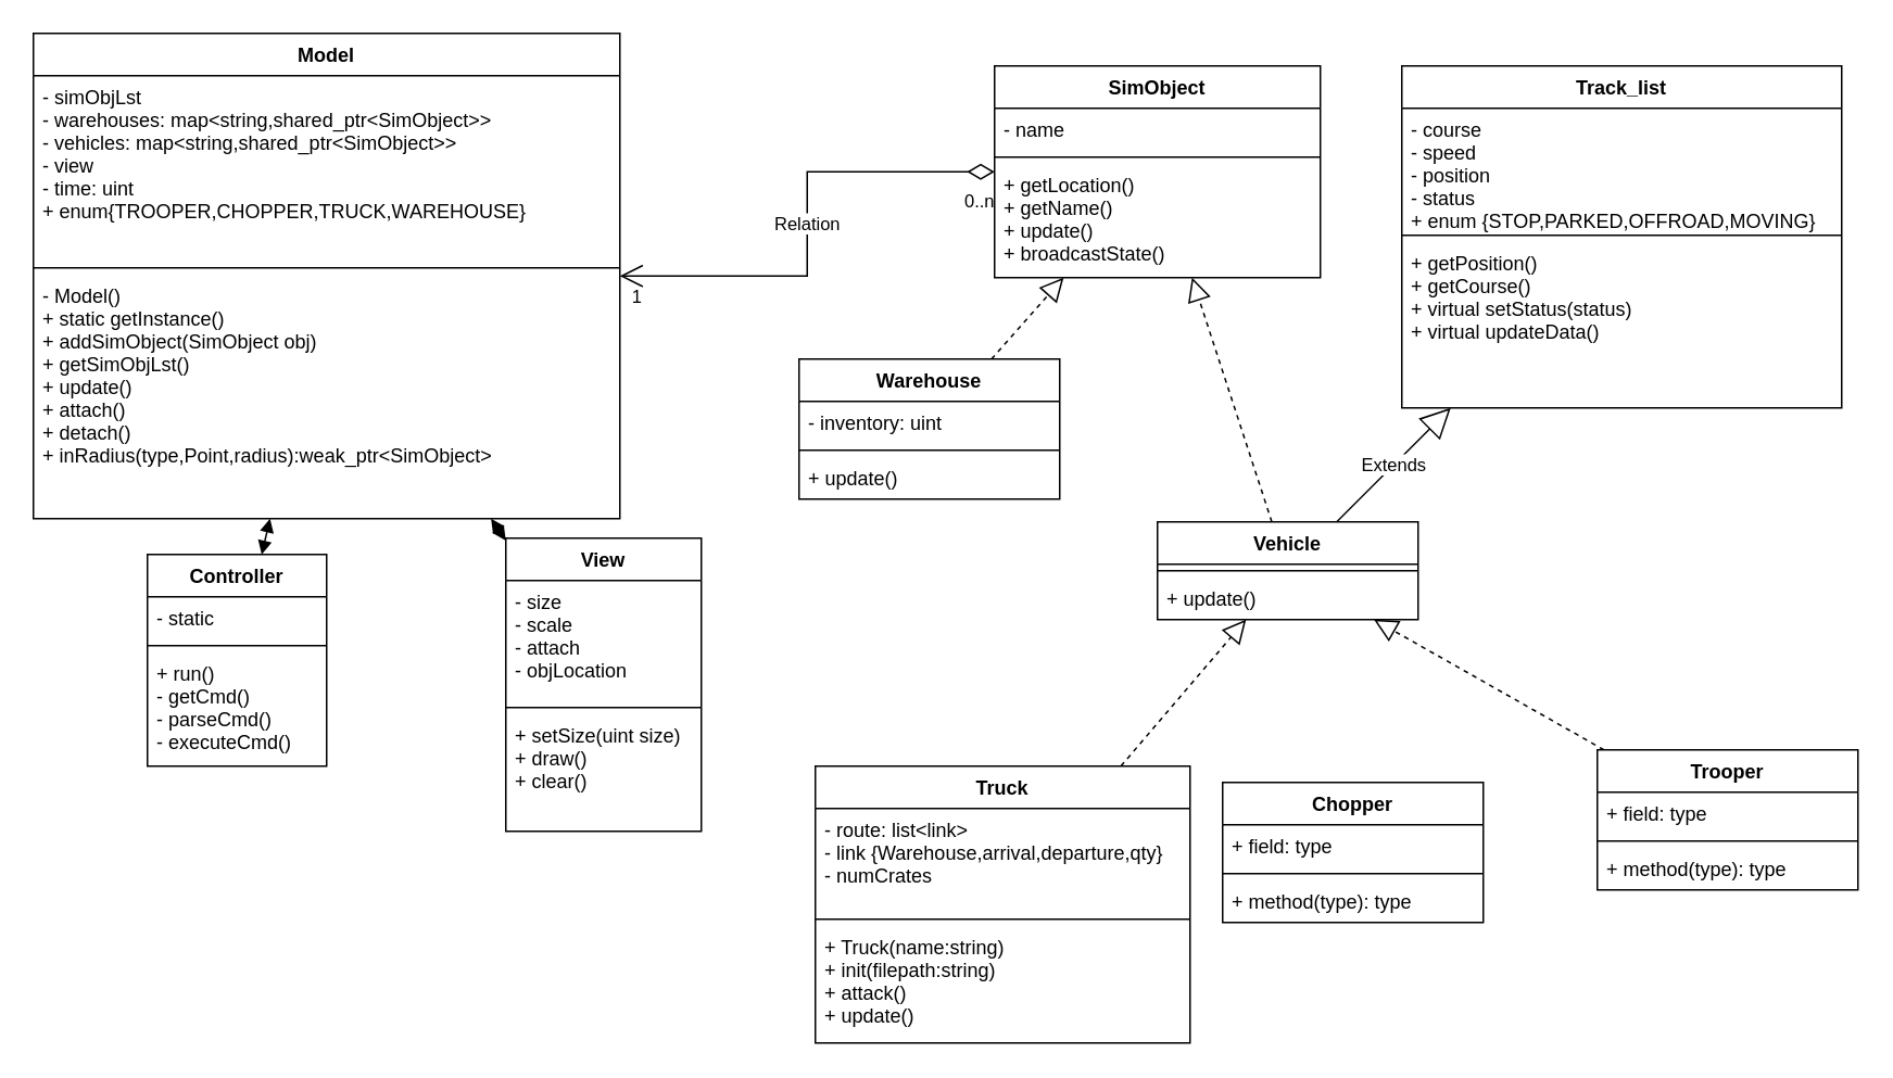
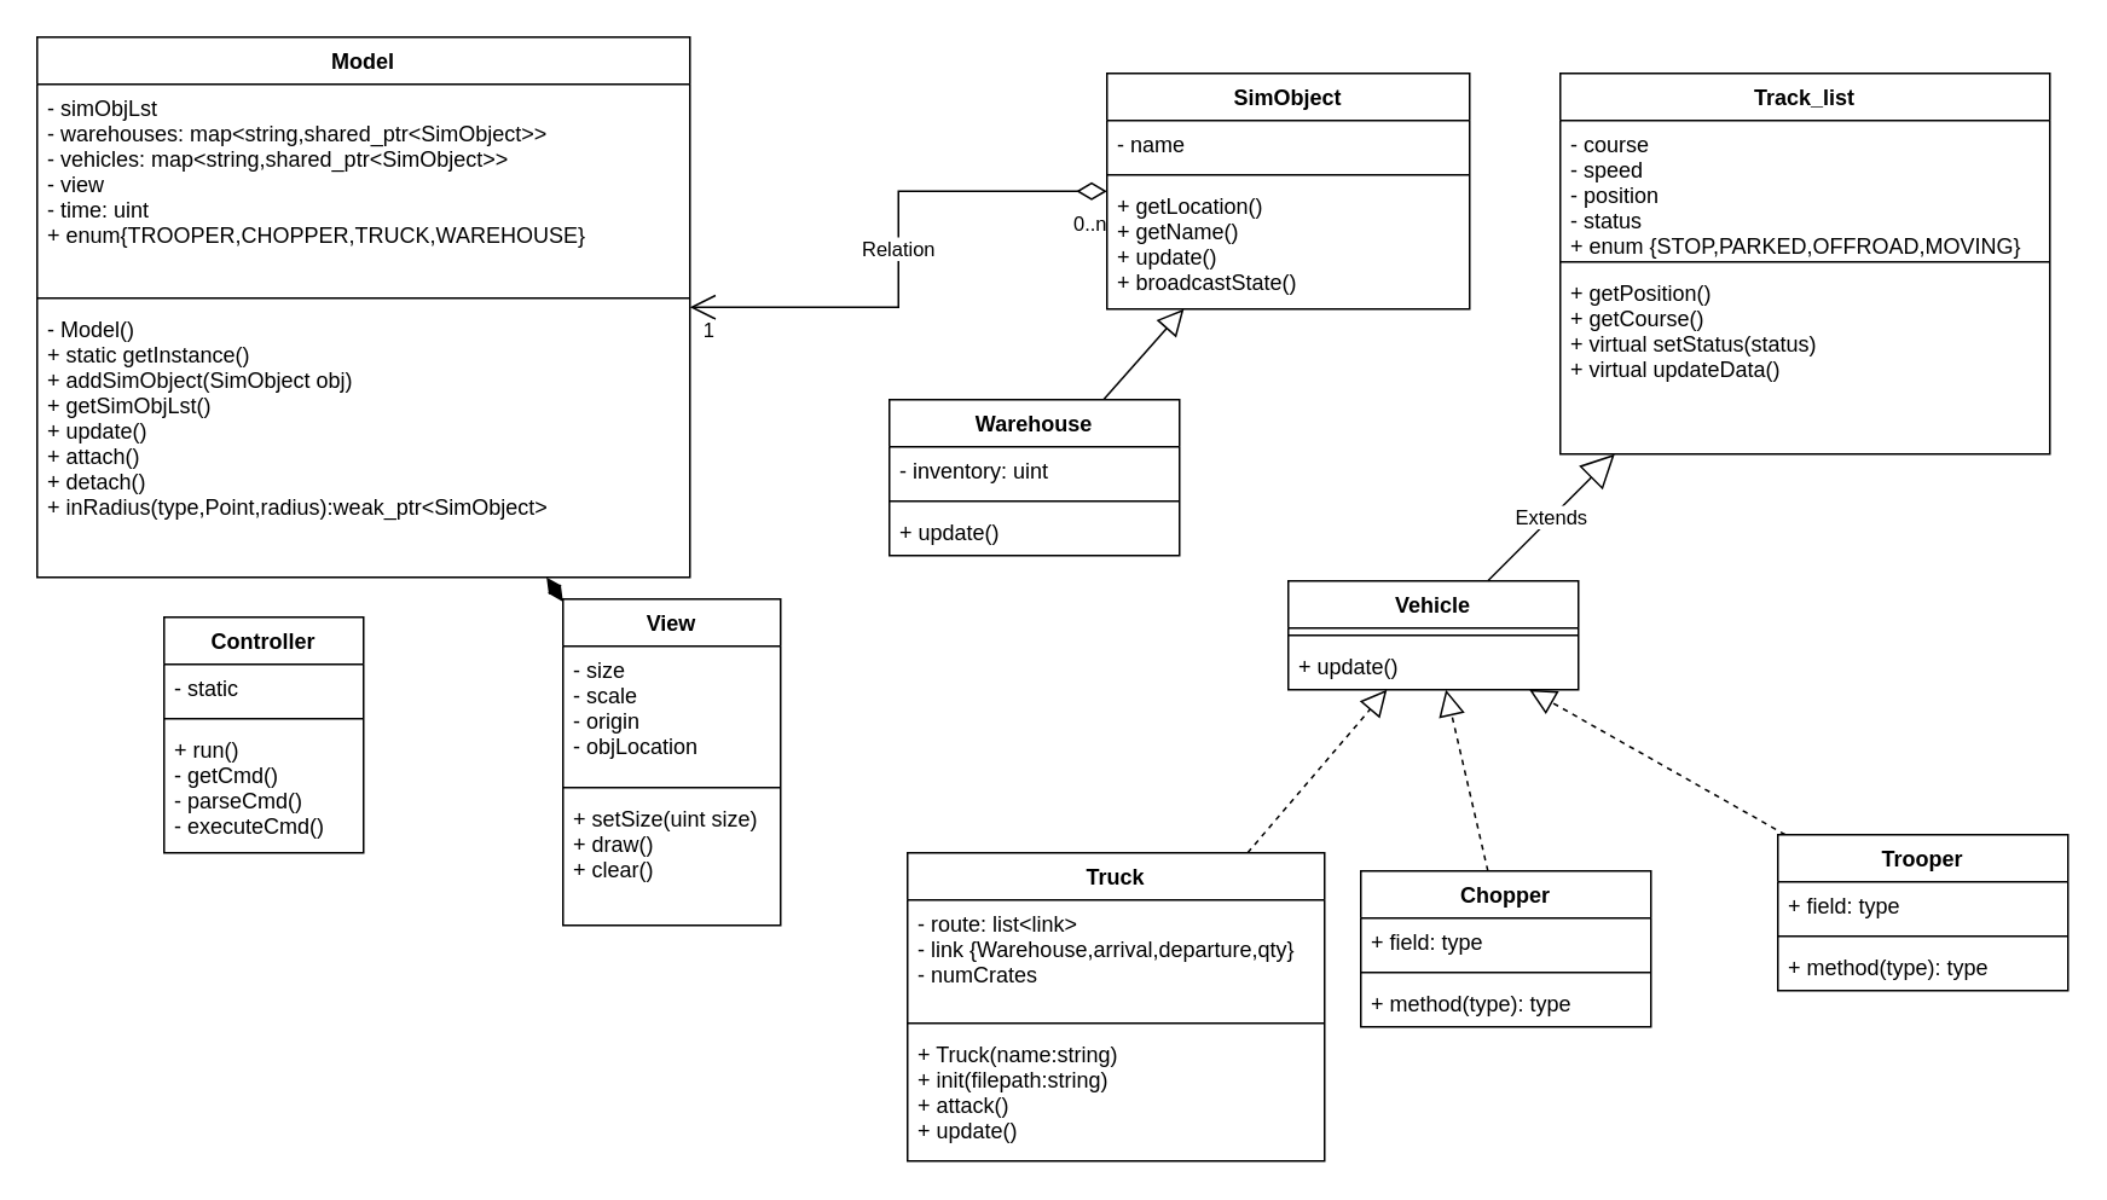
  <mxCell id="0" />
  <mxCell id="1" parent="0" />
  <mxCell id="2" value="Model" style="swimlane;fontStyle=1;align=center;verticalAlign=top;childLayout=stackLayout;horizontal=1;startSize=26;horizontalStack=0;resizeParent=1;resizeParentMax=0;resizeLast=0;collapsible=1;marginBottom=0;" parent="1" vertex="1"><mxGeometry x="20" y="20" width="360" height="298" as="geometry" /></mxCell>
  <mxCell id="3" value="- simObjLst&#10;- warehouses: map&lt;string,shared_ptr&lt;SimObject&gt;&gt;&#10;- vehicles: map&lt;string,shared_ptr&lt;SimObject&gt;&gt;&#10;- view&#10;- time: uint&#10;+ enum{TROOPER,CHOPPER,TRUCK,WAREHOUSE}" style="text;strokeColor=none;fillColor=none;align=left;verticalAlign=top;spacingLeft=4;spacingRight=4;overflow=hidden;rotatable=0;points=[[0,0.5],[1,0.5]];portConstraint=eastwest;" parent="2" vertex="1"><mxGeometry y="26" width="360" height="114" as="geometry" /></mxCell>
  <mxCell id="4" value="" style="line;strokeWidth=1;fillColor=none;align=left;verticalAlign=middle;spacingTop=-1;spacingLeft=3;spacingRight=3;rotatable=0;labelPosition=right;points=[];portConstraint=eastwest;" parent="2" vertex="1"><mxGeometry y="140" width="360" height="8" as="geometry" /></mxCell>
  <mxCell id="5" value="- Model()&#10;+ static getInstance()&#10;+ addSimObject(SimObject obj)&#10;+ getSimObjLst()&#10;+ update()&#10;+ attach()&#10;+ detach()&#10;+ inRadius(type,Point,radius):weak_ptr&lt;SimObject&gt;" style="text;strokeColor=none;fillColor=none;align=left;verticalAlign=top;spacingLeft=4;spacingRight=4;overflow=hidden;rotatable=0;points=[[0,0.5],[1,0.5]];portConstraint=eastwest;" parent="2" vertex="1"><mxGeometry y="148" width="360" height="150" as="geometry" /></mxCell>
- <mxCell id="6" value="" style="endArrow=block;startArrow=block;endFill=1;startFill=1;html=1;rounded=0;" parent="1" source="2" target="7" edge="1"><mxGeometry width="160" relative="1" as="geometry"><mxPoint x="500" y="150" as="sourcePoint" /><mxPoint x="410" y="310" as="targetPoint" /></mxGeometry></mxCell>
  <mxCell id="7" value="Controller" style="swimlane;fontStyle=1;align=center;verticalAlign=top;childLayout=stackLayout;horizontal=1;startSize=26;horizontalStack=0;resizeParent=1;resizeParentMax=0;resizeLast=0;collapsible=1;marginBottom=0;" parent="1" vertex="1"><mxGeometry x="90" y="340" width="110" height="130" as="geometry" /></mxCell>
  <mxCell id="8" value="- static" style="text;strokeColor=none;fillColor=none;align=left;verticalAlign=top;spacingLeft=4;spacingRight=4;overflow=hidden;rotatable=0;points=[[0,0.5],[1,0.5]];portConstraint=eastwest;" parent="7" vertex="1"><mxGeometry y="26" width="110" height="26" as="geometry" /></mxCell>
  <mxCell id="9" value="" style="line;strokeWidth=1;fillColor=none;align=left;verticalAlign=middle;spacingTop=-1;spacingLeft=3;spacingRight=3;rotatable=0;labelPosition=right;points=[];portConstraint=eastwest;" parent="7" vertex="1"><mxGeometry y="52" width="110" height="8" as="geometry" /></mxCell>
  <mxCell id="10" value="+ run()&#10;- getCmd()&#10;- parseCmd()&#10;- executeCmd()" style="text;strokeColor=none;fillColor=none;align=left;verticalAlign=top;spacingLeft=4;spacingRight=4;overflow=hidden;rotatable=0;points=[[0,0.5],[1,0.5]];portConstraint=eastwest;" parent="7" vertex="1"><mxGeometry y="60" width="110" height="70" as="geometry" /></mxCell>
  <mxCell id="11" value="" style="endArrow=block;startArrow=block;endFill=1;startFill=1;html=1;rounded=0;dashed=1;" parent="1" source="2" target="12" edge="1"><mxGeometry width="160" relative="1" as="geometry"><mxPoint x="520" y="227.692" as="sourcePoint" /><mxPoint x="780" y="290" as="targetPoint" /></mxGeometry></mxCell>
  <mxCell id="12" value="View" style="swimlane;fontStyle=1;align=center;verticalAlign=top;childLayout=stackLayout;horizontal=1;startSize=26;horizontalStack=0;resizeParent=1;resizeParentMax=0;resizeLast=0;collapsible=1;marginBottom=0;" parent="1" vertex="1"><mxGeometry x="310" y="330" width="120" height="180" as="geometry" /></mxCell>
- <mxCell id="13" value="- size&#10;- scale&#10;- attach&#10;- objLocation" style="text;strokeColor=none;fillColor=none;align=left;verticalAlign=top;spacingLeft=4;spacingRight=4;overflow=hidden;rotatable=0;points=[[0,0.5],[1,0.5]];portConstraint=eastwest;" parent="12" vertex="1"><mxGeometry y="26" width="120" height="74" as="geometry" /></mxCell>
+ <mxCell id="13" value="- size&#10;- scale&#10;- origin&#10;- objLocation" style="text;strokeColor=none;fillColor=none;align=left;verticalAlign=top;spacingLeft=4;spacingRight=4;overflow=hidden;rotatable=0;points=[[0,0.5],[1,0.5]];portConstraint=eastwest;" parent="12" vertex="1"><mxGeometry y="26" width="120" height="74" as="geometry" /></mxCell>
  <mxCell id="14" value="" style="line;strokeWidth=1;fillColor=none;align=left;verticalAlign=middle;spacingTop=-1;spacingLeft=3;spacingRight=3;rotatable=0;labelPosition=right;points=[];portConstraint=eastwest;" parent="12" vertex="1"><mxGeometry y="100" width="120" height="8" as="geometry" /></mxCell>
  <mxCell id="15" value="+ setSize(uint size)&#10;+ draw()&#10;+ clear()" style="text;strokeColor=none;fillColor=none;align=left;verticalAlign=top;spacingLeft=4;spacingRight=4;overflow=hidden;rotatable=0;points=[[0,0.5],[1,0.5]];portConstraint=eastwest;" parent="12" vertex="1"><mxGeometry y="108" width="120" height="72" as="geometry" /></mxCell>
  <mxCell id="16" value="SimObject" style="swimlane;fontStyle=1;align=center;verticalAlign=top;childLayout=stackLayout;horizontal=1;startSize=26;horizontalStack=0;resizeParent=1;resizeParentMax=0;resizeLast=0;collapsible=1;marginBottom=0;" parent="1" vertex="1"><mxGeometry x="610" y="40" width="200" height="130" as="geometry" /></mxCell>
  <mxCell id="17" value="- name" style="text;strokeColor=none;fillColor=none;align=left;verticalAlign=top;spacingLeft=4;spacingRight=4;overflow=hidden;rotatable=0;points=[[0,0.5],[1,0.5]];portConstraint=eastwest;" parent="16" vertex="1"><mxGeometry y="26" width="200" height="26" as="geometry" /></mxCell>
  <mxCell id="18" value="" style="line;strokeWidth=1;fillColor=none;align=left;verticalAlign=middle;spacingTop=-1;spacingLeft=3;spacingRight=3;rotatable=0;labelPosition=right;points=[];portConstraint=eastwest;" parent="16" vertex="1"><mxGeometry y="52" width="200" height="8" as="geometry" /></mxCell>
  <mxCell id="19" value="+ getLocation()&#10;+ getName()&#10;+ update()&#10;+ broadcastState()" style="text;strokeColor=none;fillColor=none;align=left;verticalAlign=top;spacingLeft=4;spacingRight=4;overflow=hidden;rotatable=0;points=[[0,0.5],[1,0.5]];portConstraint=eastwest;" parent="16" vertex="1"><mxGeometry y="60" width="200" height="70" as="geometry" /></mxCell>
  <mxCell id="20" value="Relation" style="endArrow=open;html=1;endSize=12;startArrow=diamondThin;startSize=14;startFill=0;edgeStyle=orthogonalEdgeStyle;rounded=0;" parent="1" source="16" target="2" edge="1"><mxGeometry relative="1" as="geometry"><mxPoint x="750" y="280" as="sourcePoint" /><mxPoint x="910" y="280" as="targetPoint" /></mxGeometry></mxCell>
  <mxCell id="21" value="0..n" style="edgeLabel;resizable=0;html=1;align=left;verticalAlign=top;" parent="20" connectable="0" vertex="1"><mxGeometry x="-1" relative="1" as="geometry"><mxPoint x="-20" y="5" as="offset" /></mxGeometry></mxCell>
  <mxCell id="22" value="1" style="edgeLabel;resizable=0;html=1;align=right;verticalAlign=top;" parent="20" connectable="0" vertex="1"><mxGeometry x="1" relative="1" as="geometry"><mxPoint x="14" as="offset" /></mxGeometry></mxCell>
- <mxCell id="23" value="" style="endArrow=block;dashed=1;endFill=0;endSize=12;html=1;rounded=0;" parent="1" source="24" target="16" edge="1"><mxGeometry width="160" relative="1" as="geometry"><mxPoint x="810" y="270" as="sourcePoint" /><mxPoint x="970" y="270" as="targetPoint" /></mxGeometry></mxCell>
+ <mxCell id="23" value="" style="endArrow=block;dashed=0;endFill=0;endSize=12;html=1;rounded=0;" parent="1" source="24" target="16" edge="1"><mxGeometry width="160" relative="1" as="geometry"><mxPoint x="810" y="270" as="sourcePoint" /><mxPoint x="970" y="270" as="targetPoint" /></mxGeometry></mxCell>
  <mxCell id="24" value="Warehouse" style="swimlane;fontStyle=1;align=center;verticalAlign=top;childLayout=stackLayout;horizontal=1;startSize=26;horizontalStack=0;resizeParent=1;resizeParentMax=0;resizeLast=0;collapsible=1;marginBottom=0;" parent="1" vertex="1"><mxGeometry x="490" y="220" width="160" height="86" as="geometry" /></mxCell>
  <mxCell id="25" value="- inventory: uint" style="text;strokeColor=none;fillColor=none;align=left;verticalAlign=top;spacingLeft=4;spacingRight=4;overflow=hidden;rotatable=0;points=[[0,0.5],[1,0.5]];portConstraint=eastwest;" parent="24" vertex="1"><mxGeometry y="26" width="160" height="26" as="geometry" /></mxCell>
  <mxCell id="26" value="" style="line;strokeWidth=1;fillColor=none;align=left;verticalAlign=middle;spacingTop=-1;spacingLeft=3;spacingRight=3;rotatable=0;labelPosition=right;points=[];portConstraint=eastwest;" parent="24" vertex="1"><mxGeometry y="52" width="160" height="8" as="geometry" /></mxCell>
  <mxCell id="27" value="+ update()" style="text;strokeColor=none;fillColor=none;align=left;verticalAlign=top;spacingLeft=4;spacingRight=4;overflow=hidden;rotatable=0;points=[[0,0.5],[1,0.5]];portConstraint=eastwest;" parent="24" vertex="1"><mxGeometry y="60" width="160" height="26" as="geometry" /></mxCell>
- <mxCell id="28" value="" style="endArrow=block;dashed=1;endFill=0;endSize=12;html=1;rounded=0;" parent="1" source="29" target="16" edge="1"><mxGeometry width="160" relative="1" as="geometry"><mxPoint x="1000" y="290" as="sourcePoint" /><mxPoint x="970" y="270" as="targetPoint" /></mxGeometry></mxCell>
  <mxCell id="29" value="Vehicle" style="swimlane;fontStyle=1;align=center;verticalAlign=top;childLayout=stackLayout;horizontal=1;startSize=26;horizontalStack=0;resizeParent=1;resizeParentMax=0;resizeLast=0;collapsible=1;marginBottom=0;" parent="1" vertex="1"><mxGeometry x="710" y="320" width="160" height="60" as="geometry" /></mxCell>
  <mxCell id="30" value="" style="line;strokeWidth=1;fillColor=none;align=left;verticalAlign=middle;spacingTop=-1;spacingLeft=3;spacingRight=3;rotatable=0;labelPosition=right;points=[];portConstraint=eastwest;" parent="29" vertex="1"><mxGeometry y="26" width="160" height="8" as="geometry" /></mxCell>
  <mxCell id="31" value="+ update()" style="text;strokeColor=none;fillColor=none;align=left;verticalAlign=top;spacingLeft=4;spacingRight=4;overflow=hidden;rotatable=0;points=[[0,0.5],[1,0.5]];portConstraint=eastwest;" parent="29" vertex="1"><mxGeometry y="34" width="160" height="26" as="geometry" /></mxCell>
  <mxCell id="32" value="Extends" style="endArrow=block;endSize=16;endFill=0;html=1;rounded=0;" parent="1" source="29" target="33" edge="1"><mxGeometry width="160" relative="1" as="geometry"><mxPoint x="730" y="200" as="sourcePoint" /><mxPoint x="890" y="140" as="targetPoint" /></mxGeometry></mxCell>
  <mxCell id="33" value="Track_list" style="swimlane;fontStyle=1;align=center;verticalAlign=top;childLayout=stackLayout;horizontal=1;startSize=26;horizontalStack=0;resizeParent=1;resizeParentMax=0;resizeLast=0;collapsible=1;marginBottom=0;" parent="1" vertex="1"><mxGeometry x="860" y="40" width="270" height="210" as="geometry" /></mxCell>
  <mxCell id="34" value="- course&#10;- speed&#10;- position&#10;- status&#10;+ enum {STOP,PARKED,OFFROAD,MOVING}" style="text;strokeColor=none;fillColor=none;align=left;verticalAlign=top;spacingLeft=4;spacingRight=4;overflow=hidden;rotatable=0;points=[[0,0.5],[1,0.5]];portConstraint=eastwest;" parent="33" vertex="1"><mxGeometry y="26" width="270" height="74" as="geometry" /></mxCell>
  <mxCell id="35" value="" style="line;strokeWidth=1;fillColor=none;align=left;verticalAlign=middle;spacingTop=-1;spacingLeft=3;spacingRight=3;rotatable=0;labelPosition=right;points=[];portConstraint=eastwest;" parent="33" vertex="1"><mxGeometry y="100" width="270" height="8" as="geometry" /></mxCell>
  <mxCell id="36" value="+ getPosition()&#10;+ getCourse()&#10;+ virtual setStatus(status)&#10;+ virtual updateData()" style="text;strokeColor=none;fillColor=none;align=left;verticalAlign=top;spacingLeft=4;spacingRight=4;overflow=hidden;rotatable=0;points=[[0,0.5],[1,0.5]];portConstraint=eastwest;" parent="33" vertex="1"><mxGeometry y="108" width="270" height="102" as="geometry" /></mxCell>
  <mxCell id="37" value="" style="endArrow=block;dashed=1;endFill=0;endSize=12;html=1;rounded=0;" parent="1" source="40" target="29" edge="1"><mxGeometry width="160" relative="1" as="geometry"><mxPoint x="679.286" y="470" as="sourcePoint" /><mxPoint x="850" y="340" as="targetPoint" /></mxGeometry></mxCell>
+ <mxCell id="38" value="" style="endArrow=block;dashed=1;endFill=0;endSize=12;html=1;rounded=0;" parent="1" source="48" target="29" edge="1"><mxGeometry width="160" relative="1" as="geometry"><mxPoint x="790" y="470" as="sourcePoint" /><mxPoint x="975" y="386" as="targetPoint" /></mxGeometry></mxCell>
  <mxCell id="39" value="" style="endArrow=block;dashed=1;endFill=0;endSize=12;html=1;rounded=0;" parent="1" source="44" target="29" edge="1"><mxGeometry width="160" relative="1" as="geometry"><mxPoint x="895.109" y="470" as="sourcePoint" /><mxPoint x="960" y="400" as="targetPoint" /></mxGeometry></mxCell>
  <mxCell id="40" value="Truck" style="swimlane;fontStyle=1;align=center;verticalAlign=top;childLayout=stackLayout;horizontal=1;startSize=26;horizontalStack=0;resizeParent=1;resizeParentMax=0;resizeLast=0;collapsible=1;marginBottom=0;" vertex="1" parent="1"><mxGeometry x="500" y="470" width="230" height="170" as="geometry" /></mxCell>
  <mxCell id="41" value="- route: list&lt;link&gt;&#10;- link {Warehouse,arrival,departure,qty}&#10;- numCrates" style="text;strokeColor=none;fillColor=none;align=left;verticalAlign=top;spacingLeft=4;spacingRight=4;overflow=hidden;rotatable=0;points=[[0,0.5],[1,0.5]];portConstraint=eastwest;" vertex="1" parent="40"><mxGeometry y="26" width="230" height="64" as="geometry" /></mxCell>
  <mxCell id="42" value="" style="line;strokeWidth=1;fillColor=none;align=left;verticalAlign=middle;spacingTop=-1;spacingLeft=3;spacingRight=3;rotatable=0;labelPosition=right;points=[];portConstraint=eastwest;" vertex="1" parent="40"><mxGeometry y="90" width="230" height="8" as="geometry" /></mxCell>
  <mxCell id="43" value="+ Truck(name:string)&#10;+ init(filepath:string)&#10;+ attack()&#10;+ update()" style="text;strokeColor=none;fillColor=none;align=left;verticalAlign=top;spacingLeft=4;spacingRight=4;overflow=hidden;rotatable=0;points=[[0,0.5],[1,0.5]];portConstraint=eastwest;" vertex="1" parent="40"><mxGeometry y="98" width="230" height="72" as="geometry" /></mxCell>
  <mxCell id="44" value="Trooper" style="swimlane;fontStyle=1;align=center;verticalAlign=top;childLayout=stackLayout;horizontal=1;startSize=26;horizontalStack=0;resizeParent=1;resizeParentMax=0;resizeLast=0;collapsible=1;marginBottom=0;" vertex="1" parent="1"><mxGeometry x="980" y="460" width="160" height="86" as="geometry" /></mxCell>
  <mxCell id="45" value="+ field: type" style="text;strokeColor=none;fillColor=none;align=left;verticalAlign=top;spacingLeft=4;spacingRight=4;overflow=hidden;rotatable=0;points=[[0,0.5],[1,0.5]];portConstraint=eastwest;" vertex="1" parent="44"><mxGeometry y="26" width="160" height="26" as="geometry" /></mxCell>
  <mxCell id="46" value="" style="line;strokeWidth=1;fillColor=none;align=left;verticalAlign=middle;spacingTop=-1;spacingLeft=3;spacingRight=3;rotatable=0;labelPosition=right;points=[];portConstraint=eastwest;" vertex="1" parent="44"><mxGeometry y="52" width="160" height="8" as="geometry" /></mxCell>
  <mxCell id="47" value="+ method(type): type" style="text;strokeColor=none;fillColor=none;align=left;verticalAlign=top;spacingLeft=4;spacingRight=4;overflow=hidden;rotatable=0;points=[[0,0.5],[1,0.5]];portConstraint=eastwest;" vertex="1" parent="44"><mxGeometry y="60" width="160" height="26" as="geometry" /></mxCell>
  <mxCell id="48" value="Chopper" style="swimlane;fontStyle=1;align=center;verticalAlign=top;childLayout=stackLayout;horizontal=1;startSize=26;horizontalStack=0;resizeParent=1;resizeParentMax=0;resizeLast=0;collapsible=1;marginBottom=0;" vertex="1" parent="1"><mxGeometry x="750" y="480" width="160" height="86" as="geometry" /></mxCell>
  <mxCell id="49" value="+ field: type" style="text;strokeColor=none;fillColor=none;align=left;verticalAlign=top;spacingLeft=4;spacingRight=4;overflow=hidden;rotatable=0;points=[[0,0.5],[1,0.5]];portConstraint=eastwest;" vertex="1" parent="48"><mxGeometry y="26" width="160" height="26" as="geometry" /></mxCell>
  <mxCell id="50" value="" style="line;strokeWidth=1;fillColor=none;align=left;verticalAlign=middle;spacingTop=-1;spacingLeft=3;spacingRight=3;rotatable=0;labelPosition=right;points=[];portConstraint=eastwest;" vertex="1" parent="48"><mxGeometry y="52" width="160" height="8" as="geometry" /></mxCell>
  <mxCell id="51" value="+ method(type): type" style="text;strokeColor=none;fillColor=none;align=left;verticalAlign=top;spacingLeft=4;spacingRight=4;overflow=hidden;rotatable=0;points=[[0,0.5],[1,0.5]];portConstraint=eastwest;" vertex="1" parent="48"><mxGeometry y="60" width="160" height="26" as="geometry" /></mxCell>
